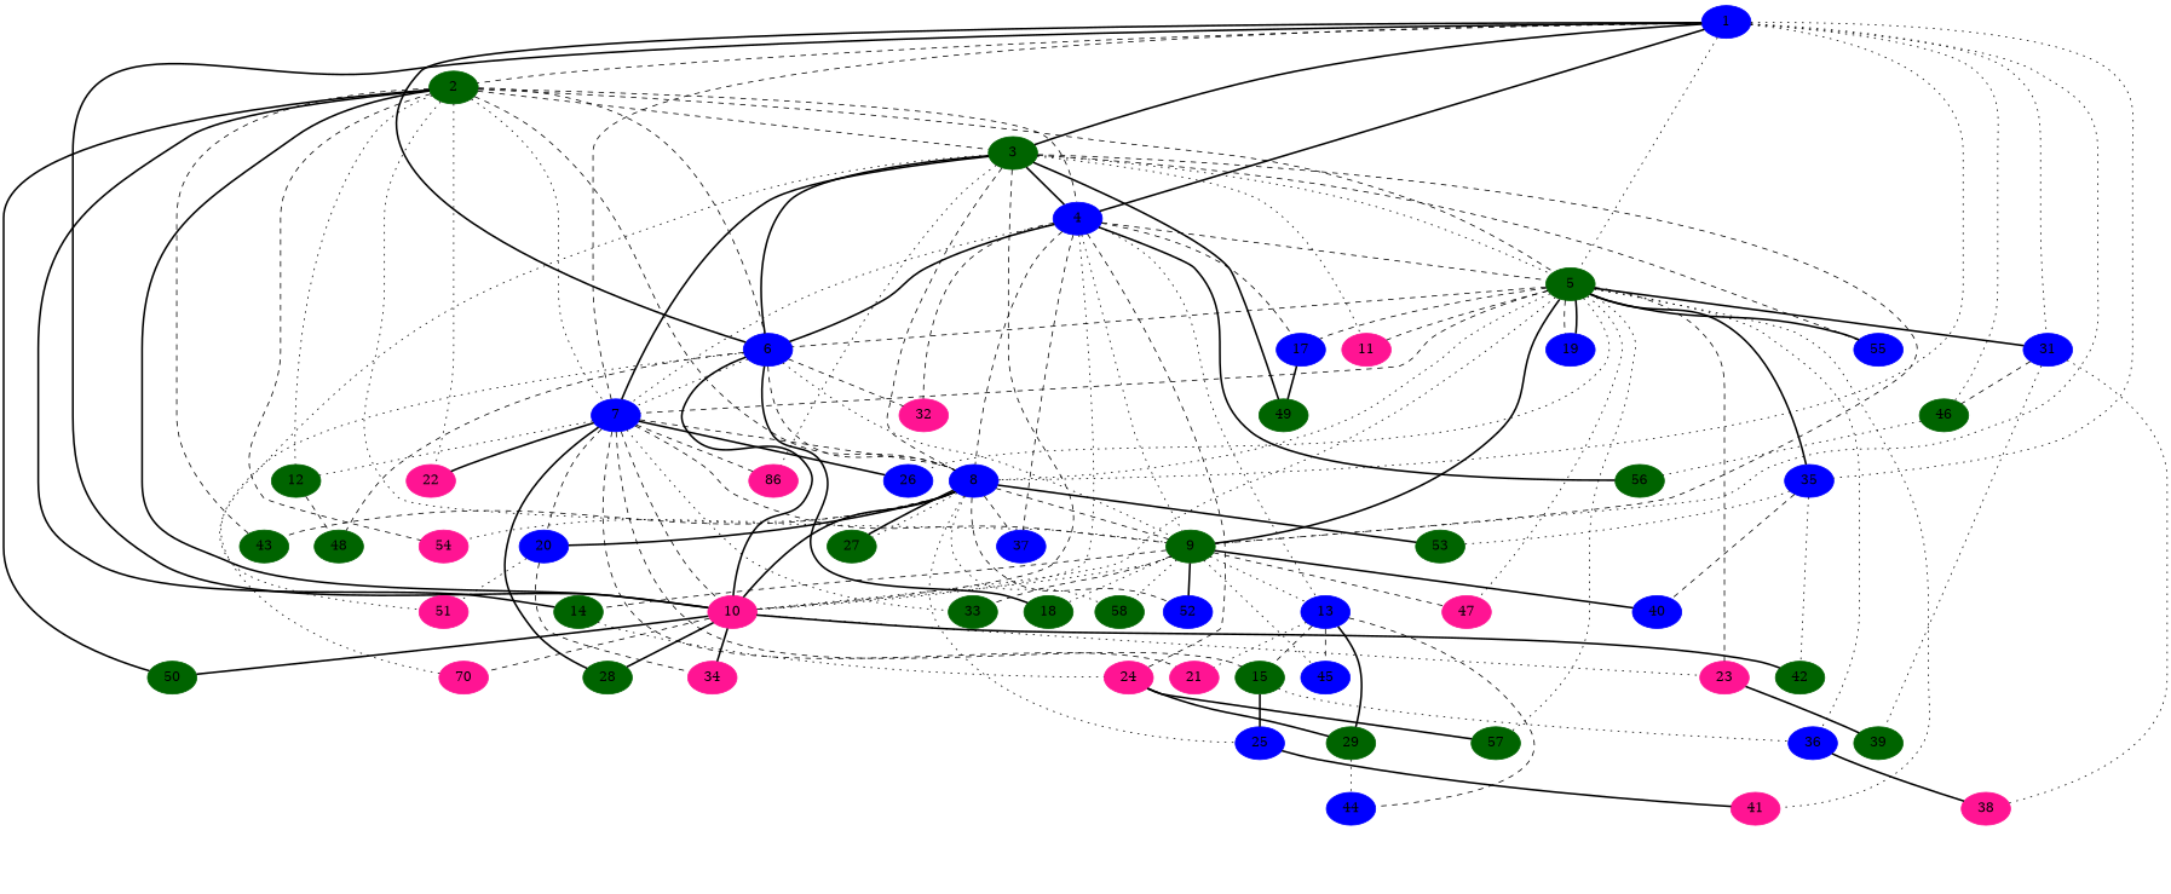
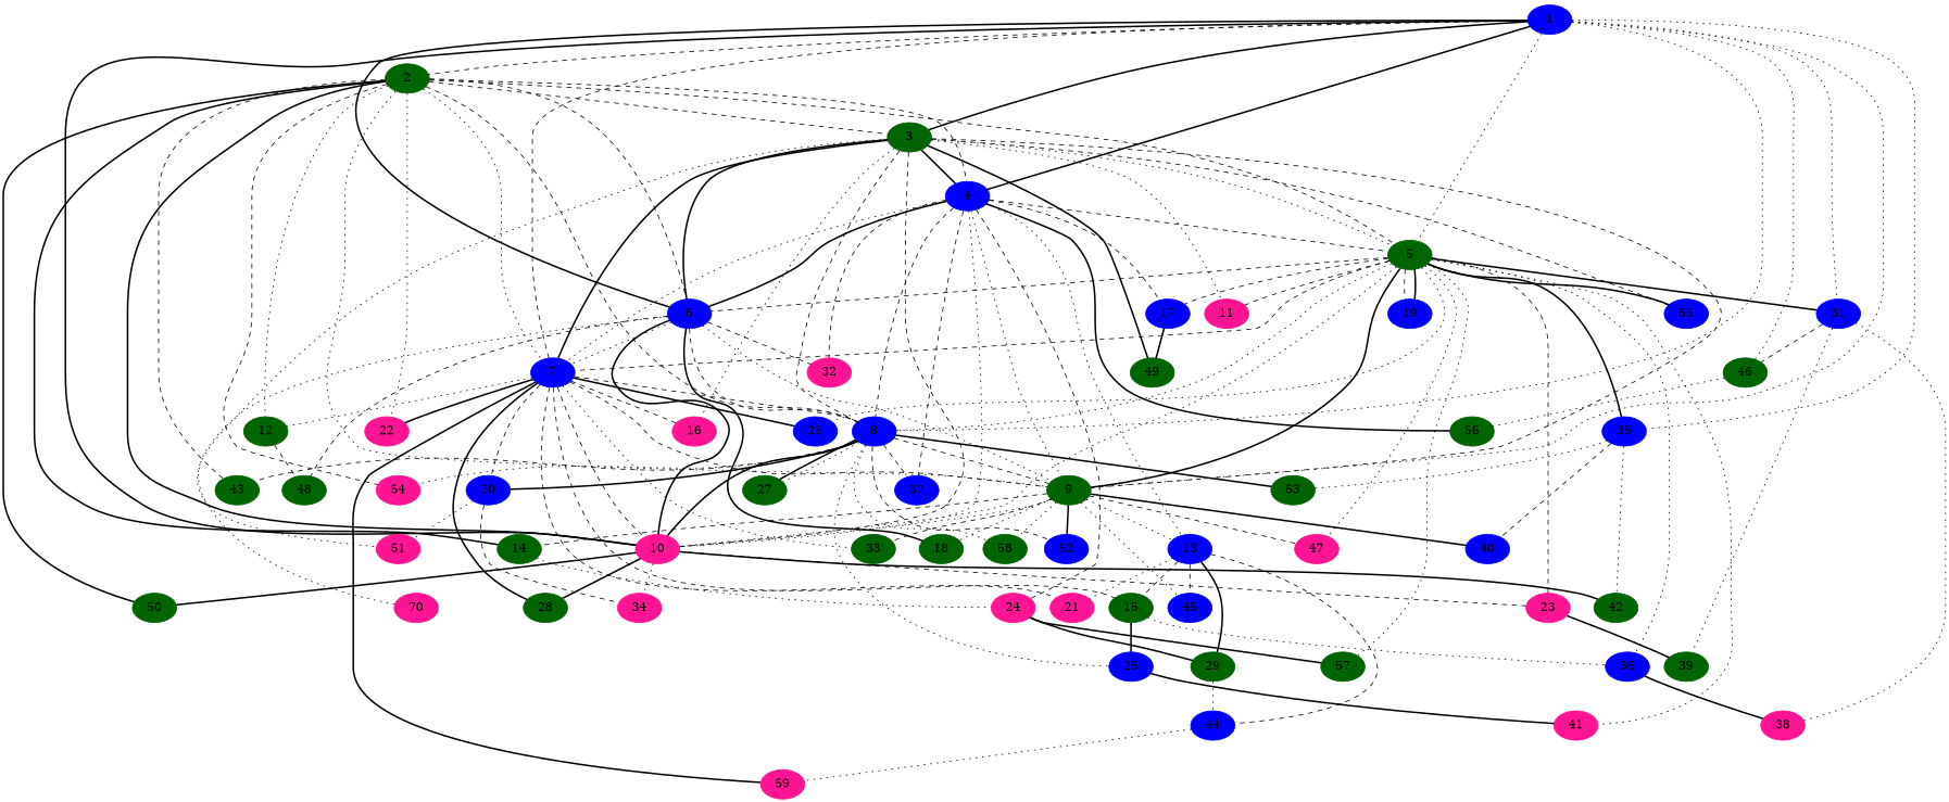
  graph {
    node [color=darkgreen style=filled]
    edge [style=dashed]
    1 [color=blue]
    2
    3
    4 [color=blue]
    5
    6 [color=blue]
    7 [color=blue]
    8 [color=blue]
    9
    10 [color=deeppink]
    31 [color=blue]
    35 [color=blue]
    46
    12
    14
    22 [color=deeppink]
    43
    50
    54 [color=deeppink]
    11 [color=deeppink]
-   16 [color=deeppink label=86]
+   16 [color=deeppink]
    49
    51 [color=deeppink]
    55 [color=blue]
    13 [color=blue]
    17 [color=blue]
    24 [color=deeppink]
    32 [color=deeppink]
    37 [color=blue]
    56
    19 [color=blue]
    23 [color=deeppink]
    26 [color=blue]
    36 [color=blue]
    41 [color=deeppink]
    47 [color=deeppink]
    57
    18
    n39 [color=deeppink label=70]
    48
    15
    20 [color=blue]
    21 [color=deeppink]
    28
    33
+   59 [color=deeppink]
    25 [color=blue]
    27
    52 [color=blue]
    53
    58
    40 [color=blue]
    45 [color=blue]
    34 [color=deeppink]
    42
    39
    38 [color=deeppink]
    29
    44 [color=blue]
    1 -- 2
    1 -- 3 [style=bold]
    1 -- 4 [style=bold]
    1 -- 5 [style=dotted]
    1 -- 6 [style=bold]
    1 -- 7
    1 -- 8 [style=dotted]
    1 -- 9 [style=dotted]
    1 -- 10 [style=bold]
    1 -- 31 [style=dotted]
    1 -- 35 [style=dotted]
    1 -- 46 [style=dotted]
    2 -- 3
    2 -- 4
    2 -- 5
    2 -- 6
    2 -- 7 [style=dotted]
    2 -- 8
    2 -- 9 [style=dotted]
    2 -- 10 [style=bold]
    2 -- 12 [style=dotted]
    2 -- 14 [style=bold]
    2 -- 22 [style=dotted]
    2 -- 43
    2 -- 50 [style=bold]
    2 -- 54
    3 -- 4 [style=bold]
    3 -- 5 [style=dotted]
    3 -- 6 [style=bold]
    3 -- 7 [style=bold]
    3 -- 8
    3 -- 9
    3 -- 10
    3 -- 11 [style=dotted]
    3 -- 16 [style=dotted]
    3 -- 49 [style=bold]
    3 -- 51 [style=dotted]
    3 -- 55
    4 -- 5
    4 -- 6 [style=bold]
    4 -- 7 [style=dotted]
    4 -- 8
    4 -- 9 [style=dotted]
    4 -- 10 [style=dotted]
    4 -- 13 [style=dotted]
    4 -- 17
    4 -- 24
    4 -- 32
    4 -- 37
    4 -- 56 [style=bold]
    5 -- 6
    5 -- 7
    5 -- 8 [style=dotted]
    5 -- 9 [style=bold]
    5 -- 10 [style=dotted]
    5 -- 31 [style=bold]
    5 -- 35 [style=bold]
    5 -- 11
    5 -- 55 [style=bold]
    5 -- 17
    5 -- 19
    5 -- 19 [style=bold]
    5 -- 23
    5 -- 26 [style=dotted]
    5 -- 36 [style=dotted]
    5 -- 41 [style=dotted]
    5 -- 47 [style=dotted]
    5 -- 57 [style=dotted]
    6 -- 7 [style=dotted]
    6 -- 8
    6 -- 9 [style=dotted]
    6 -- 10 [style=bold]
    6 -- 32
    6 -- 18 [style=bold]
    6 -- n39 [style=dotted]
    6 -- 48
    7 -- 8
    7 -- 9
    7 -- 10
    7 -- 12 [style=dotted]
    7 -- 22 [style=bold]
    7 -- 16
    7 -- 26 [style=bold]
    7 -- 15
    7 -- 20
    7 -- 21
    7 -- 28 [style=bold]
    7 -- 33 [style=dotted]
+   7 -- 59 [style=bold]
    8 -- 9
    8 -- 10 [style=bold]
    8 -- 43
    8 -- 54 [style=dotted]
    8 -- 37
    8 -- 20 [style=bold]
    8 -- 25 [style=dotted]
    8 -- 27 [style=bold]
    8 -- 27 [style=dotted]
    8 -- 52
    8 -- 53 [style=bold]
    8 -- 58 [style=dotted]
    9 -- 10 [style=dotted]
    9 -- 14
    9 -- 13 [style=dotted]
    9 -- 47
    9 -- 18 [style=dotted]
    9 -- 33
    9 -- 52 [style=bold]
    9 -- 58 [style=dotted]
    9 -- 40 [style=bold]
    9 -- 45 [style=dotted]
    10 -- 50 [style=bold]
-   10 -- 23 [style=dotted]
-   10 -- n39
+   10 -- 23
    10 -- 28 [style=bold]
-   10 -- 34 [style=bold]
+   10 -- 34 [style=dotted]
    10 -- 42 [style=bold]
    31 -- 46
    31 -- 39 [style=dotted]
    31 -- 38 [style=dotted]
    35 -- 53 [style=dotted]
    35 -- 40
    35 -- 42 [style=dotted]
    46 -- 56 [style=dotted]
    12 -- 48
    14 -- 24 [style=dotted]
    13 -- 15
    13 -- 21 [style=dotted]
    13 -- 45
    13 -- 29 [style=bold]
    13 -- 44
    17 -- 49 [style=bold]
    24 -- 57 [style=bold]
    24 -- 29 [style=bold]
    23 -- 39 [style=bold]
    36 -- 38 [style=bold]
    15 -- 36 [style=dotted]
    15 -- 25 [style=bold]
    20 -- 51 [style=dotted]
    20 -- 34
    25 -- 41 [style=bold]
    29 -- 44 [style=dotted]
+   44 -- 59 [style=dotted]
  }
